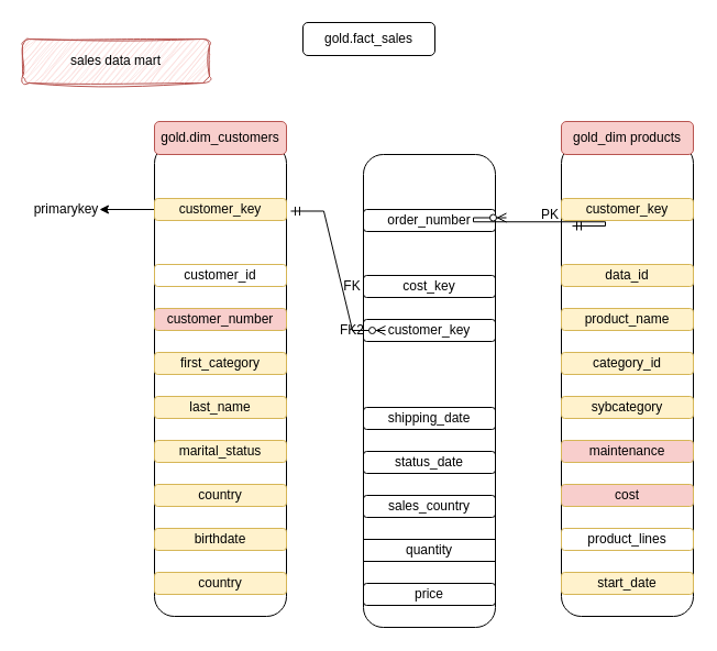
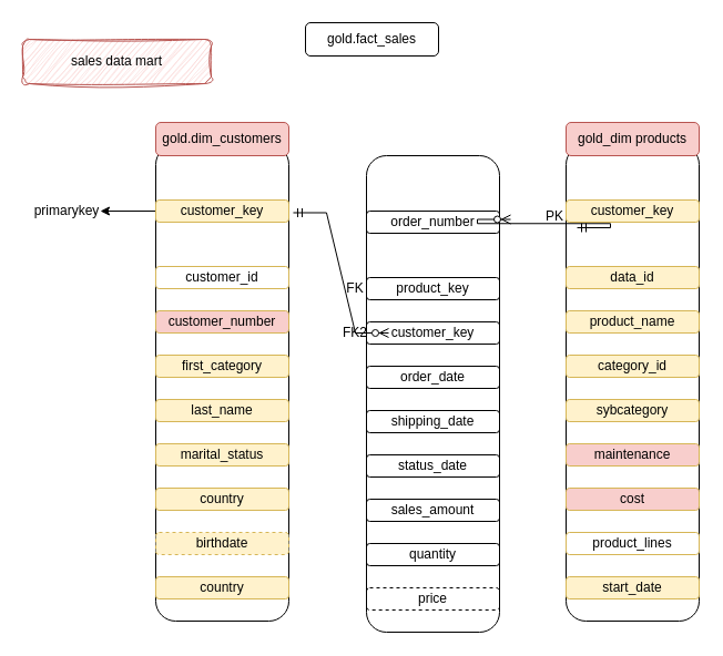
  <mxCell id="0" />
  <mxCell id="1" parent="0" />
  <mxCell id="2" value="" style="rounded=1;whiteSpace=wrap;html=1;fillColor=none;" vertex="1" parent="1"><mxGeometry x="140" y="130" width="120" height="430" as="geometry" /></mxCell>
  <mxCell id="3" style="edgeStyle=orthogonalEdgeStyle;rounded=0;orthogonalLoop=1;jettySize=auto;html=1;exitX=0;exitY=0.5;exitDx=0;exitDy=0;" edge="1" parent="1" source="4"><mxGeometry relative="1" as="geometry"><mxPoint x="90" y="190" as="targetPoint" /></mxGeometry></mxCell>
  <mxCell id="4" value="customer_key" style="rounded=1;whiteSpace=wrap;html=1;fillColor=#fff2cc;strokeColor=#d6b656;" vertex="1" parent="1"><mxGeometry x="140" y="180" width="120" height="20" as="geometry" /></mxCell>
  <mxCell id="5" value="customer_id" style="rounded=1;whiteSpace=wrap;html=1;fillColor=#ffffff;strokeColor=#d6b656;" vertex="1" parent="1"><mxGeometry x="140" y="240" width="120" height="20" as="geometry" /></mxCell>
  <mxCell id="6" value="customer_number" style="rounded=1;whiteSpace=wrap;html=1;fillColor=#f8cecc;strokeColor=#d6b656;" vertex="1" parent="1"><mxGeometry x="140" y="280" width="120" height="20" as="geometry" /></mxCell>
  <mxCell id="7" value="first_category" style="rounded=1;whiteSpace=wrap;html=1;fillColor=#fff2cc;strokeColor=#d6b656;" vertex="1" parent="1"><mxGeometry x="140" y="320" width="120" height="20" as="geometry" /></mxCell>
  <mxCell id="8" value="last_name" style="rounded=1;whiteSpace=wrap;html=1;fillColor=#fff2cc;strokeColor=#d6b656;" vertex="1" parent="1"><mxGeometry x="140" y="360" width="120" height="20" as="geometry" /></mxCell>
  <mxCell id="9" value="marital_status" style="rounded=1;whiteSpace=wrap;html=1;fillColor=#fff2cc;strokeColor=#d6b656;" vertex="1" parent="1"><mxGeometry x="140" y="400" width="120" height="20" as="geometry" /></mxCell>
  <mxCell id="10" value="country" style="rounded=1;whiteSpace=wrap;html=1;fillColor=#fff2cc;strokeColor=#d6b656;" vertex="1" parent="1"><mxGeometry x="140" y="440" width="120" height="20" as="geometry" /></mxCell>
- <mxCell id="11" value="birthdate" style="rounded=1;whiteSpace=wrap;html=1;fillColor=#fff2cc;strokeColor=#d6b656;" vertex="1" parent="1"><mxGeometry x="140" y="480" width="120" height="20" as="geometry" /></mxCell>
+ <mxCell id="11" value="birthdate" style="rounded=1;whiteSpace=wrap;html=1;fillColor=#fff2cc;strokeColor=#d6b656;dashed=1;" vertex="1" parent="1"><mxGeometry x="140" y="480" width="120" height="20" as="geometry" /></mxCell>
  <mxCell id="12" value="country" style="rounded=1;whiteSpace=wrap;html=1;fillColor=#fff2cc;strokeColor=#d6b656;" vertex="1" parent="1"><mxGeometry x="140" y="520" width="120" height="20" as="geometry" /></mxCell>
  <mxCell id="13" value="gold.dim_customers" style="rounded=1;whiteSpace=wrap;html=1;fillColor=#f8cecc;strokeColor=#b85450;" vertex="1" parent="1"><mxGeometry x="140" y="110" width="120" height="30" as="geometry" /></mxCell>
  <mxCell id="14" value="" style="rounded=1;whiteSpace=wrap;html=1;fillColor=none;" vertex="1" parent="1"><mxGeometry x="510" y="130" width="120" height="430" as="geometry" /></mxCell>
  <mxCell id="15" value="customer_key" style="rounded=1;whiteSpace=wrap;html=1;fillColor=#fff2cc;strokeColor=#d6b656;" vertex="1" parent="1"><mxGeometry x="510" y="180" width="120" height="20" as="geometry" /></mxCell>
  <mxCell id="16" value="data_id" style="rounded=1;whiteSpace=wrap;html=1;fillColor=#fff2cc;strokeColor=#d6b656;" vertex="1" parent="1"><mxGeometry x="510" y="240" width="120" height="20" as="geometry" /></mxCell>
  <mxCell id="17" value="product_name" style="rounded=1;whiteSpace=wrap;html=1;fillColor=#fff2cc;strokeColor=#d6b656;" vertex="1" parent="1"><mxGeometry x="510" y="280" width="120" height="20" as="geometry" /></mxCell>
  <mxCell id="18" value="category_id" style="rounded=1;whiteSpace=wrap;html=1;fillColor=#fff2cc;strokeColor=#d6b656;" vertex="1" parent="1"><mxGeometry x="510" y="320" width="120" height="20" as="geometry" /></mxCell>
  <mxCell id="19" value="sybcategory" style="rounded=1;whiteSpace=wrap;html=1;fillColor=#fff2cc;strokeColor=#d6b656;" vertex="1" parent="1"><mxGeometry x="510" y="360" width="120" height="20" as="geometry" /></mxCell>
  <mxCell id="20" value="maintenance" style="rounded=1;whiteSpace=wrap;html=1;fillColor=#f8cecc;strokeColor=#d6b656;" vertex="1" parent="1"><mxGeometry x="510" y="400" width="120" height="20" as="geometry" /></mxCell>
  <mxCell id="21" value="cost" style="rounded=1;whiteSpace=wrap;html=1;fillColor=#f8cecc;strokeColor=#d6b656;" vertex="1" parent="1"><mxGeometry x="510" y="440" width="120" height="20" as="geometry" /></mxCell>
  <mxCell id="22" value="product_lines" style="rounded=1;whiteSpace=wrap;html=1;fillColor=#ffffff;strokeColor=#d6b656;" vertex="1" parent="1"><mxGeometry x="510" y="480" width="120" height="20" as="geometry" /></mxCell>
  <mxCell id="23" value="start_date" style="rounded=1;whiteSpace=wrap;html=1;fillColor=#fff2cc;strokeColor=#d6b656;" vertex="1" parent="1"><mxGeometry x="510" y="520" width="120" height="20" as="geometry" /></mxCell>
  <mxCell id="24" value="gold_dim products" style="rounded=1;whiteSpace=wrap;html=1;fillColor=#f8cecc;strokeColor=#b85450;" vertex="1" parent="1"><mxGeometry x="510" y="110" width="120" height="30" as="geometry" /></mxCell>
  <mxCell id="25" value="" style="rounded=1;whiteSpace=wrap;html=1;fillColor=none;strokeColor=default;" vertex="1" parent="1"><mxGeometry x="330" y="140" width="120" height="430" as="geometry" /></mxCell>
  <mxCell id="26" value="order_number" style="rounded=1;whiteSpace=wrap;html=1;fillColor=none;strokeColor=default;" vertex="1" parent="1"><mxGeometry x="330" y="190" width="120" height="20" as="geometry" /></mxCell>
- <mxCell id="27" value="cost_key" style="rounded=1;whiteSpace=wrap;html=1;fillColor=none;strokeColor=default;" vertex="1" parent="1"><mxGeometry x="330" y="250" width="120" height="20" as="geometry" /></mxCell>
+ <mxCell id="27" value="product_key" style="rounded=1;whiteSpace=wrap;html=1;fillColor=none;strokeColor=default;" vertex="1" parent="1"><mxGeometry x="330" y="250" width="120" height="20" as="geometry" /></mxCell>
  <mxCell id="28" value="customer_key" style="rounded=1;whiteSpace=wrap;html=1;fillColor=none;strokeColor=default;" vertex="1" parent="1"><mxGeometry x="330" y="290" width="120" height="20" as="geometry" /></mxCell>
+ <mxCell id="29" value="order_date" style="rounded=1;whiteSpace=wrap;html=1;fillColor=none;strokeColor=default;" vertex="1" parent="1"><mxGeometry x="330" y="330" width="120" height="20" as="geometry" /></mxCell>
  <mxCell id="30" value="shipping_date" style="rounded=1;whiteSpace=wrap;html=1;fillColor=none;strokeColor=default;" vertex="1" parent="1"><mxGeometry x="330" y="370" width="120" height="20" as="geometry" /></mxCell>
  <mxCell id="31" value="status_date" style="rounded=1;whiteSpace=wrap;html=1;fillColor=none;strokeColor=default;" vertex="1" parent="1"><mxGeometry x="330" y="410" width="120" height="20" as="geometry" /></mxCell>
- <mxCell id="32" value="sales_country" style="rounded=1;whiteSpace=wrap;html=1;fillColor=none;strokeColor=default;" vertex="1" parent="1"><mxGeometry x="330" y="450" width="120" height="20" as="geometry" /></mxCell>
- <mxCell id="33" value="quantity" style="whiteSpace=wrap;html=1;fillColor=none;strokeColor=default;rounded=0;" vertex="1" parent="1"><mxGeometry x="330" y="490" width="120" height="20" as="geometry" /></mxCell>
- <mxCell id="34" value="price" style="rounded=1;whiteSpace=wrap;html=1;fillColor=none;strokeColor=default;" vertex="1" parent="1"><mxGeometry x="330" y="530" width="120" height="20" as="geometry" /></mxCell>
+ <mxCell id="32" value="sales_amount" style="rounded=1;whiteSpace=wrap;html=1;fillColor=none;strokeColor=default;" vertex="1" parent="1"><mxGeometry x="330" y="450" width="120" height="20" as="geometry" /></mxCell>
+ <mxCell id="33" value="quantity" style="rounded=1;whiteSpace=wrap;html=1;fillColor=none;strokeColor=default;" vertex="1" parent="1"><mxGeometry x="330" y="490" width="120" height="20" as="geometry" /></mxCell>
+ <mxCell id="34" value="price" style="rounded=1;whiteSpace=wrap;html=1;fillColor=none;strokeColor=default;dashed=1;" vertex="1" parent="1"><mxGeometry x="330" y="530" width="120" height="20" as="geometry" /></mxCell>
  <mxCell id="35" value="gold.fact_sales" style="rounded=1;whiteSpace=wrap;html=1;fillColor=none;strokeColor=default;" vertex="1" parent="1"><mxGeometry x="275" y="20" width="120" height="30" as="geometry" /></mxCell>
  <mxCell id="36" value="primarykey" style="text;html=1;whiteSpace=wrap;strokeColor=none;fillColor=none;align=center;verticalAlign=middle;rounded=0;" vertex="1" parent="1"><mxGeometry x="30" y="175" width="60" height="30" as="geometry" /></mxCell>
  <mxCell id="37" value="PK" style="text;html=1;whiteSpace=wrap;strokeColor=none;fillColor=none;align=center;verticalAlign=middle;rounded=0;" vertex="1" parent="1"><mxGeometry x="470" y="180" width="60" height="30" as="geometry" /></mxCell>
  <mxCell id="38" value="FK&lt;span style=&quot;color: rgba(0, 0, 0, 0); font-family: monospace; font-size: 0px; text-align: start; text-wrap-mode: nowrap;&quot;&gt;%3CmxGraphModel%3E%3Croot%3E%3CmxCell%20id%3D%220%22%2F%3E%3CmxCell%20id%3D%221%22%20parent%3D%220%22%2F%3E%3CmxCell%20id%3D%222%22%20value%3D%22%22%20style%3D%22rounded%3D1%3BwhiteSpace%3Dwrap%3Bhtml%3D1%3BfillColor%3Dnone%3B%22%20vertex%3D%221%22%20parent%3D%221%22%3E%3CmxGeometry%20x%3D%22340%22%20y%3D%22-70%22%20width%3D%22120%22%20height%3D%22430%22%20as%3D%22geometry%22%2F%3E%3C%2FmxCell%3E%3CmxCell%20id%3D%223%22%20value%3D%22customer_key%22%20style%3D%22rounded%3D1%3BwhiteSpace%3Dwrap%3Bhtml%3D1%3BfillColor%3D%23fff2cc%3BstrokeColor%3D%23d6b656%3B%22%20vertex%3D%221%22%20parent%3D%221%22%3E%3CmxGeometry%20x%3D%22340%22%20y%3D%22-20%22%20width%3D%22120%22%20height%3D%2220%22%20as%3D%22geometry%22%2F%3E%3C%2FmxCell%3E%3CmxCell%20id%3D%224%22%20value%3D%22product_id%22%20style%3D%22rounded%3D1%3BwhiteSpace%3Dwrap%3Bhtml%3D1%3BfillColor%3D%23fff2cc%3BstrokeColor%3D%23d6b656%3B%22%20vertex%3D%221%22%20parent%3D%221%22%3E%3CmxGeometry%20x%3D%22340%22%20y%3D%2240%22%20width%3D%22120%22%20height%3D%2220%22%20as%3D%22geometry%22%2F%3E%3C%2FmxCell%3E%3CmxCell%20id%3D%225%22%20value%3D%22product_name%22%20style%3D%22rounded%3D1%3BwhiteSpace%3Dwrap%3Bhtml%3D1%3BfillColor%3D%23fff2cc%3BstrokeColor%3D%23d6b656%3B%22%20vertex%3D%221%22%20parent%3D%221%22%3E%3CmxGeometry%20x%3D%22340%22%20y%3D%2280%22%20width%3D%22120%22%20height%3D%2220%22%20as%3D%22geometry%22%2F%3E%3C%2FmxCell%3E%3CmxCell%20id%3D%226%22%20value%3D%22category_id%22%20style%3D%22rounded%3D1%3BwhiteSpace%3Dwrap%3Bhtml%3D1%3BfillColor%3D%23fff2cc%3BstrokeColor%3D%23d6b656%3B%22%20vertex%3D%221%22%20parent%3D%221%22%3E%3CmxGeometry%20x%3D%22340%22%20y%3D%22120%22%20width%3D%22120%22%20height%3D%2220%22%20as%3D%22geometry%22%2F%3E%3C%2FmxCell%3E%3CmxCell%20id%3D%227%22%20value%3D%22sybcategory%22%20style%3D%22rounded%3D1%3BwhiteSpace%3Dwrap%3Bhtml%3D1%3BfillColor%3D%23fff2cc%3BstrokeColor%3D%23d6b656%3B%22%20vertex%3D%221%22%20parent%3D%221%22%3E%3CmxGeometry%20x%3D%22340%22%20y%3D%22160%22%20width%3D%22120%22%20height%3D%2220%22%20as%3D%22geometry%22%2F%3E%3C%2FmxCell%3E%3CmxCell%20id%3D%228%22%20value%3D%22mantenance%22%20style%3D%22rounded%3D1%3BwhiteSpace%3Dwrap%3Bhtml%3D1%3BfillColor%3D%23fff2cc%3BstrokeColor%3D%23d6b656%3B%22%20vertex%3D%221%22%20parent%3D%221%22%3E%3CmxGeometry%20x%3D%22340%22%20y%3D%22200%22%20width%3D%22120%22%20height%3D%2220%22%20as%3D%22geometry%22%2F%3E%3C%2FmxCell%3E%3CmxCell%20id%3D%229%22%20value%3D%22cost%22%20style%3D%22rounded%3D1%3BwhiteSpace%3Dwrap%3Bhtml%3D1%3BfillColor%3D%23fff2cc%3BstrokeColor%3D%23d6b656%3B%22%20vertex%3D%221%22%20parent%3D%221%22%3E%3CmxGeometry%20x%3D%22340%22%20y%3D%22240%22%20width%3D%22120%22%20height%3D%2220%22%20as%3D%22geometry%22%2F%3E%3C%2FmxCell%3E%3CmxCell%20id%3D%2210%22%20value%3D%22product_lines%22%20style%3D%22rounded%3D1%3BwhiteSpace%3Dwrap%3Bhtml%3D1%3BfillColor%3D%23fff2cc%3BstrokeColor%3D%23d6b656%3B%22%20vertex%3D%221%22%20parent%3D%221%22%3E%3CmxGeometry%20x%3D%22340%22%20y%3D%22280%22%20width%3D%22120%22%20height%3D%2220%22%20as%3D%22geometry%22%2F%3E%3C%2FmxCell%3E%3CmxCell%20id%3D%2211%22%20value%3D%22start_date%22%20style%3D%22rounded%3D1%3BwhiteSpace%3Dwrap%3Bhtml%3D1%3BfillColor%3D%23fff2cc%3BstrokeColor%3D%23d6b656%3B%22%20vertex%3D%221%22%20parent%3D%221%22%3E%3CmxGeometry%20x%3D%22340%22%20y%3D%22320%22%20width%3D%22120%22%20height%3D%2220%22%20as%3D%22geometry%22%2F%3E%3C%2FmxCell%3E%3CmxCell%20id%3D%2212%22%20value%3D%22gold.dim_customers%22%20style%3D%22rounded%3D1%3BwhiteSpace%3Dwrap%3Bhtml%3D1%3BfillColor%3D%23f8cecc%3BstrokeColor%3D%23b85450%3B%22%20vertex%3D%221%22%20parent%3D%221%22%3E%3CmxGeometry%20x%3D%22340%22%20y%3D%22-90%22%20width%3D%22120%22%20height%3D%2230%22%20as%3D%22geometry%22%2F%3E%3C%2FmxCell%3E%3C%2Froot%3E%3C%2FmxGraphModel%3E&lt;/span&gt;" style="text;html=1;whiteSpace=wrap;strokeColor=none;fillColor=none;align=center;verticalAlign=middle;rounded=0;" vertex="1" parent="1"><mxGeometry x="290" y="245" width="60" height="30" as="geometry" /></mxCell>
  <mxCell id="39" value="FK2" style="text;html=1;whiteSpace=wrap;strokeColor=none;fillColor=none;align=center;verticalAlign=middle;rounded=0;" vertex="1" parent="1"><mxGeometry x="290" y="285" width="60" height="30" as="geometry" /></mxCell>
  <mxCell id="40" value="" style="edgeStyle=entityRelationEdgeStyle;fontSize=12;html=1;endArrow=ERzeroToMany;startArrow=ERmandOne;rounded=0;exitX=1.033;exitY=0.143;exitDx=0;exitDy=0;exitPerimeter=0;entryX=1;entryY=0.5;entryDx=0;entryDy=0;" edge="1" parent="1" source="2" target="39"><mxGeometry width="100" height="100" relative="1" as="geometry"><mxPoint x="310" y="320" as="sourcePoint" /><mxPoint x="410" y="220" as="targetPoint" /></mxGeometry></mxCell>
  <mxCell id="41" value="" style="edgeStyle=entityRelationEdgeStyle;fontSize=12;html=1;endArrow=ERzeroToMany;startArrow=ERmandOne;rounded=0;entryX=0;entryY=0.25;entryDx=0;entryDy=0;" edge="1" parent="1"><mxGeometry width="100" height="100" relative="1" as="geometry"><mxPoint x="520" y="205" as="sourcePoint" /><mxPoint x="460" y="197.5" as="targetPoint" /><Array as="points"><mxPoint x="440" y="200" /><mxPoint x="440" y="208" /><mxPoint x="440" y="208" /></Array></mxGeometry></mxCell>
  <mxCell id="42" value="sales data mart" style="text;html=1;whiteSpace=wrap;strokeColor=#b85450;fillColor=#f8cecc;align=center;verticalAlign=middle;rounded=1;glass=0;sketch=1;curveFitting=1;jiggle=2;fillStyle=auto;gradientColor=none;gradientDirection=west;" vertex="1" parent="1"><mxGeometry x="20" y="35" width="170" height="40" as="geometry" /></mxCell>
